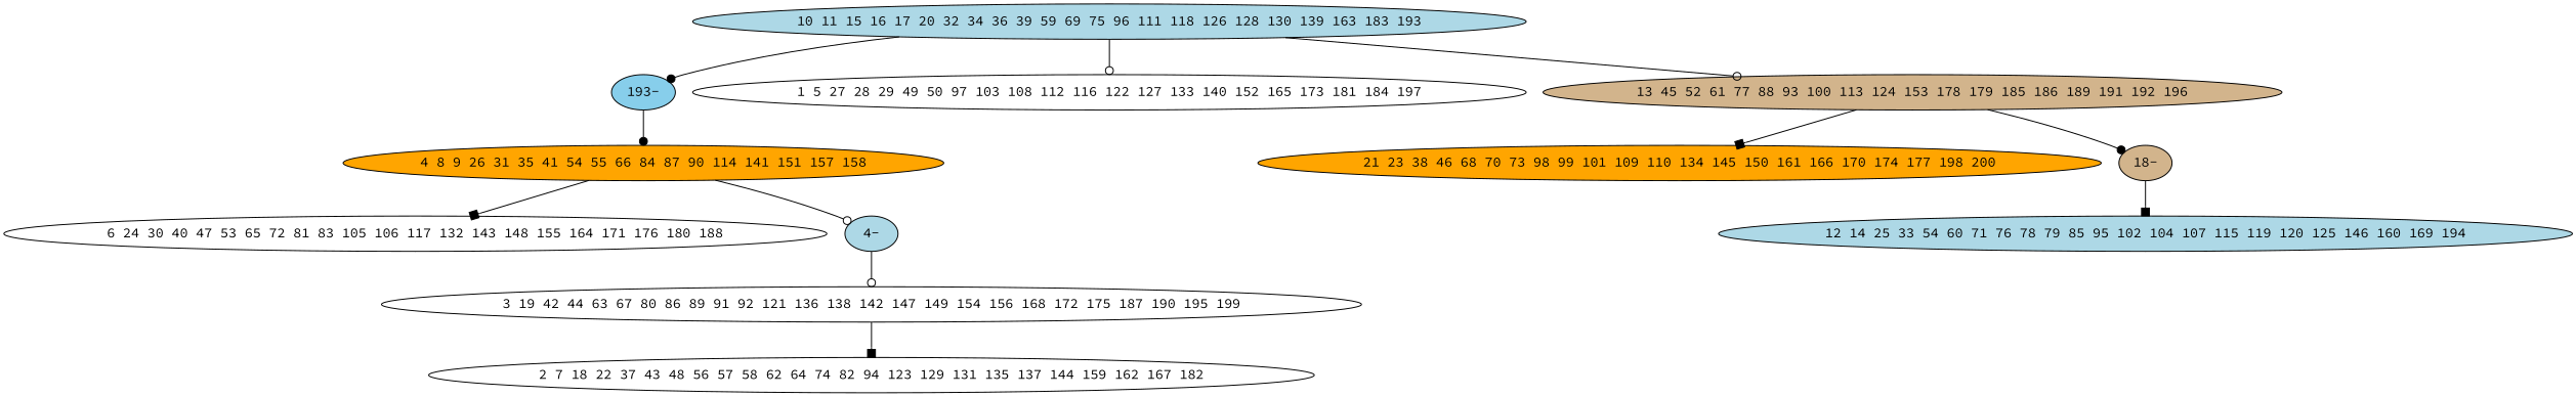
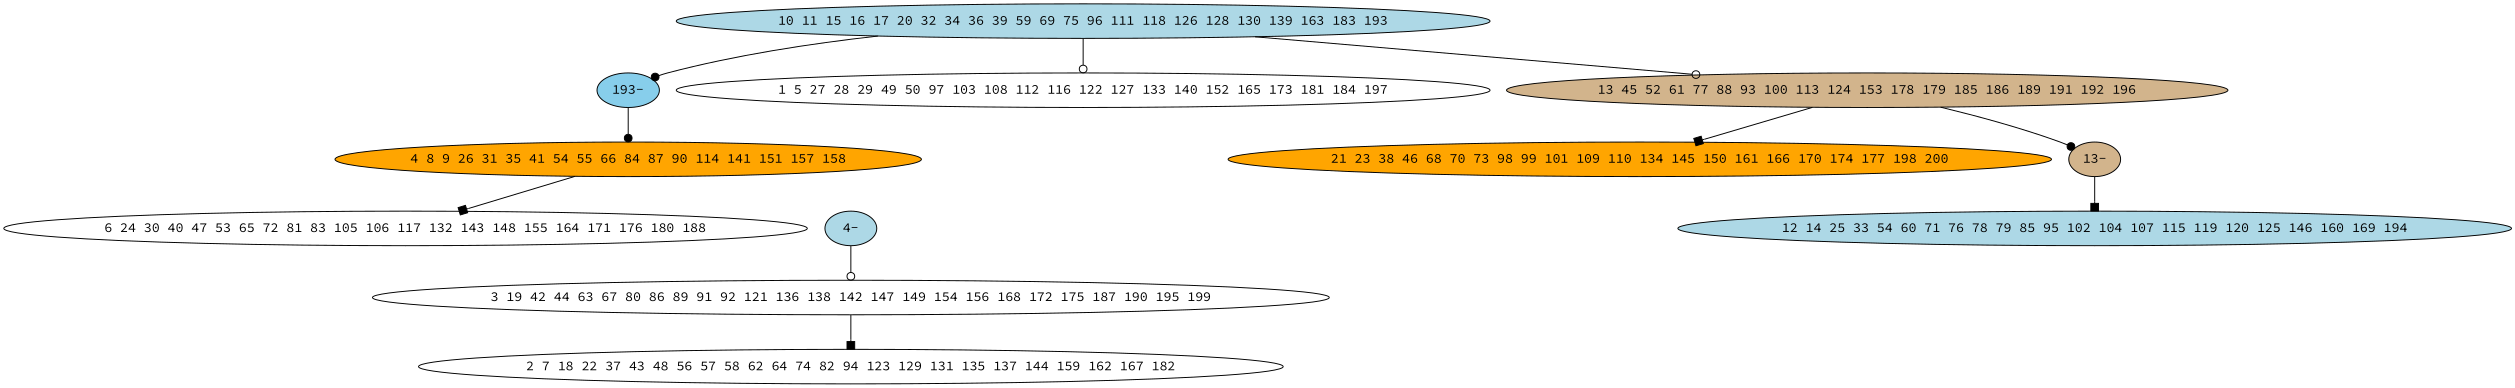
  digraph {
    fontname="Source Code Pro"
    node [fillcolor=white fontname="Source Code Pro" style=filled]
    edge [arrowhead=odot fontname="Source Code Pro"]
    n1 [fillcolor=lightblue label="10 11 15 16 17 20 32 34 36 39 59 69 75 96 111 118 126 128 130 139 163 183 193"]
    n2 [fillcolor=skyblue label="193-"]
    n3 [label="1 5 27 28 29 49 50 97 103 108 112 116 122 127 133 140 152 165 173 181 184 197"]
    n4 [fillcolor=tan label="13 45 52 61 77 88 93 100 113 124 153 178 179 185 186 189 191 192 196"]
    n5 [fillcolor=orange label="4 8 9 26 31 35 41 54 55 66 84 87 90 114 141 151 157 158"]
    n6 [fillcolor=orange label="21 23 38 46 68 70 73 98 99 101 109 110 134 145 150 161 166 170 174 177 198 200"]
-   n7 [fillcolor=tan label="18-"]
+   n7 [fillcolor=tan label="13-"]
    n8 [label="6 24 30 40 47 53 65 72 81 83 105 106 117 132 143 148 155 164 171 176 180 188"]
    n9 [fillcolor=lightblue label="4-"]
    n10 [fillcolor=lightblue label="12 14 25 33 54 60 71 76 78 79 85 95 102 104 107 115 119 120 125 146 160 169 194"]
    n11 [label="3 19 42 44 63 67 80 86 89 91 92 121 136 138 142 147 149 154 156 168 172 175 187 190 195 199"]
    n12 [label="2 7 18 22 37 43 48 56 57 58 62 64 74 82 94 123 129 131 135 137 144 159 162 167 182"]
    n1 -> n2 [arrowhead=dot]
    n1 -> n3
    n1 -> n4
    n2 -> n5 [arrowhead=dot]
    n4 -> n6 [arrowhead=box]
    n4 -> n7 [arrowhead=dot]
    n5 -> n8 [arrowhead=box]
-   n5 -> n9
    n7 -> n10 [arrowhead=box]
    n9 -> n11
    n11 -> n12 [arrowhead=box]
  }
